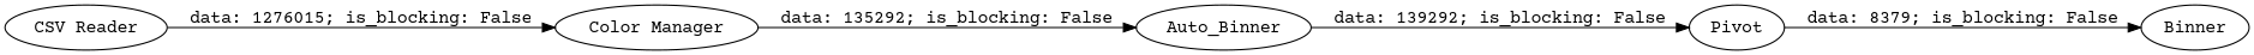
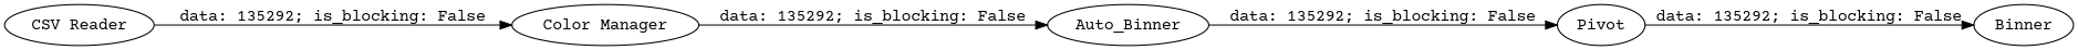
  digraph {
    fontname="Courier Prime"
    rankdir=LR
    node [fontname="Courier Prime"]
    edge [fontname="Courier Prime"]
    n1 [label=Binner]
    n2 [label="CSV Reader"]
    n3 [label="Color Manager"]
    n4 [label=Auto_Binner]
    n5 [label=Pivot]
-   n2 -> n3 [label="data: 1276015; is_blocking: False"]
+   n2 -> n3 [label="data: 135292; is_blocking: False"]
    n3 -> n4 [label="data: 135292; is_blocking: False"]
-   n4 -> n5 [label="data: 139292; is_blocking: False"]
-   n5 -> n1 [label="data: 8379; is_blocking: False"]
+   n4 -> n5 [label="data: 135292; is_blocking: False"]
+   n5 -> n1 [label="data: 135292; is_blocking: False"]
  }
